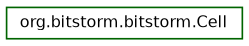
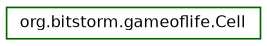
  digraph {
    rankdir=LR
-   n1 [color=darkgreen fillcolor=white fontname=Helvetica fontsize=10 height=0.2 label="org.bitstorm.bitstorm.Cell" shape=record style=filled width=0.4]
+   n1 [color=darkgreen fillcolor=white fontname=Helvetica fontsize=10 height=0.2 label="org.bitstorm.gameoflife.Cell" shape=record style=filled width=0.4]
  }
